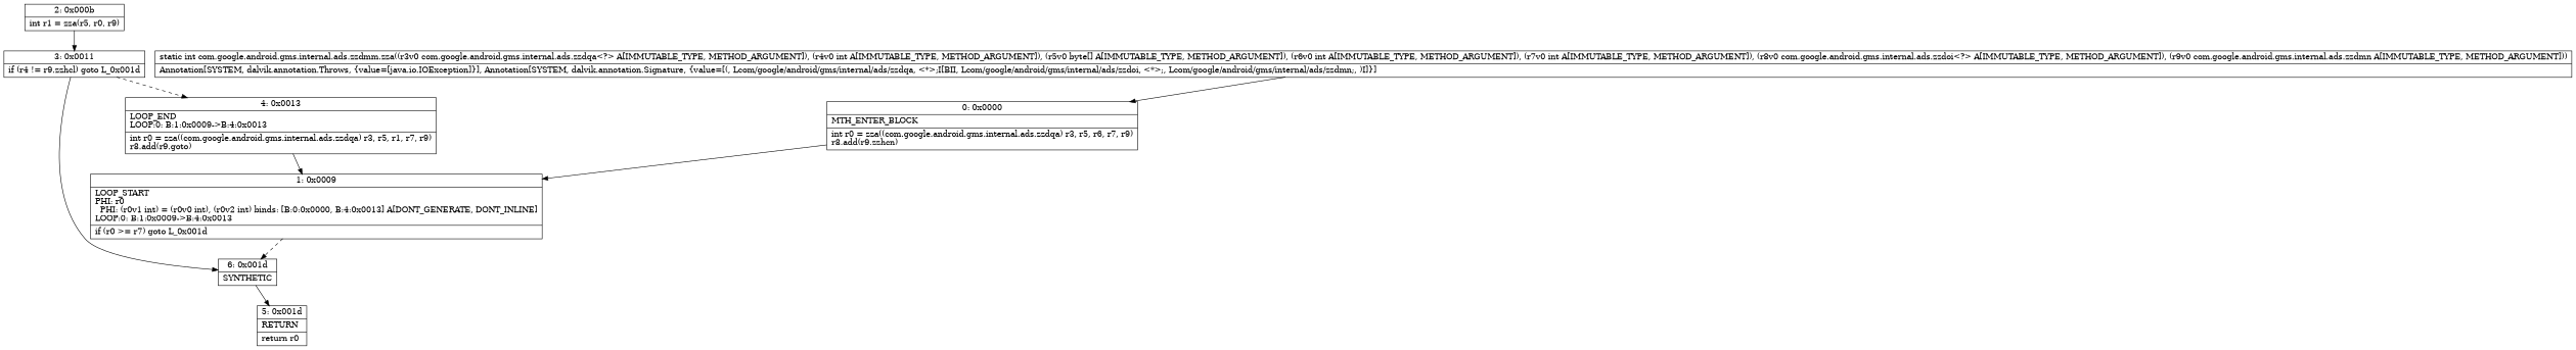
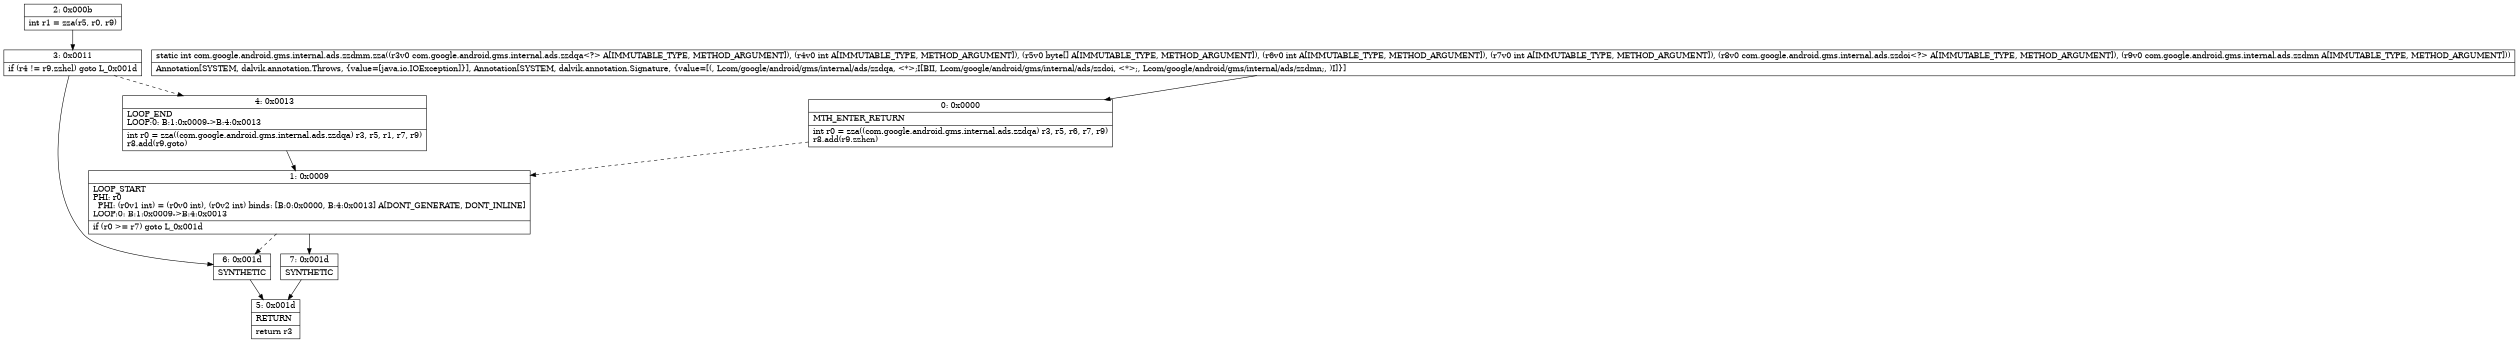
  digraph {
    fontname="DejaVu Serif"
    node [fontname="DejaVu Serif" shape=record]
    edge [fontname="DejaVu Serif"]
-   n1 [label="{0\:\ 0x0000|MTH_ENTER_BLOCK\l|int r0 = zza((com.google.android.gms.internal.ads.zzdqa) r3, r5, r6, r7, r9)\lr8.add(r9.zzhcn)\l}"]
+   n1 [label="{0\:\ 0x0000|MTH_ENTER_RETURN\l|int r0 = zza((com.google.android.gms.internal.ads.zzdqa) r3, r5, r6, r7, r9)\lr8.add(r9.zzhcn)\l}"]
    n2 [label="{1\:\ 0x0009|LOOP_START\lPHI: r0 \l  PHI: (r0v1 int) = (r0v0 int), (r0v2 int) binds: [B:0:0x0000, B:4:0x0013] A[DONT_GENERATE, DONT_INLINE]\lLOOP:0: B:1:0x0009\-\>B:4:0x0013\l|if (r0 \>= r7) goto L_0x001d\l}"]
+   n3 [label="{7\:\ 0x001d|SYNTHETIC\l}"]
    n4 [label="{6\:\ 0x001d|SYNTHETIC\l}"]
    n5 [label="{2\:\ 0x000b|int r1 = zza(r5, r0, r9)\l}"]
    n6 [label="{3\:\ 0x0011|if (r4 != r9.zzhcl) goto L_0x001d\l}"]
-   n7 [label="{5\:\ 0x001d|RETURN\l|return r0\l}"]
+   n7 [label="{5\:\ 0x001d|RETURN\l|return r3\l}"]
    n8 [label="{4\:\ 0x0013|LOOP_END\lLOOP:0: B:1:0x0009\-\>B:4:0x0013\l|int r0 = zza((com.google.android.gms.internal.ads.zzdqa) r3, r5, r1, r7, r9)\lr8.add(r9.goto)\l}"]
    n9 [label="{static int com.google.android.gms.internal.ads.zzdmm.zza((r3v0 com.google.android.gms.internal.ads.zzdqa\<?\> A[IMMUTABLE_TYPE, METHOD_ARGUMENT]), (r4v0 int A[IMMUTABLE_TYPE, METHOD_ARGUMENT]), (r5v0 byte[] A[IMMUTABLE_TYPE, METHOD_ARGUMENT]), (r6v0 int A[IMMUTABLE_TYPE, METHOD_ARGUMENT]), (r7v0 int A[IMMUTABLE_TYPE, METHOD_ARGUMENT]), (r8v0 com.google.android.gms.internal.ads.zzdoi\<?\> A[IMMUTABLE_TYPE, METHOD_ARGUMENT]), (r9v0 com.google.android.gms.internal.ads.zzdmn A[IMMUTABLE_TYPE, METHOD_ARGUMENT]))  | Annotation[SYSTEM, dalvik.annotation.Throws, \{value=[java.io.IOException]\}], Annotation[SYSTEM, dalvik.annotation.Signature, \{value=[(, Lcom\/google\/android\/gms\/internal\/ads\/zzdqa, \<*\>;I[BII, Lcom\/google\/android\/gms\/internal\/ads\/zzdoi, \<*\>;, Lcom\/google\/android\/gms\/internal\/ads\/zzdmn;, )I]\}]\l}"]
-   n1 -> n2
+   n1 -> n2 [style=dashed]
+   n2 -> n3
    n2 -> n4 [style=dashed]
+   n3 -> n7
    n4 -> n7
    n5 -> n6
    n6 -> n4
    n6 -> n8 [style=dashed]
    n8 -> n2
    n9 -> n1
  }
